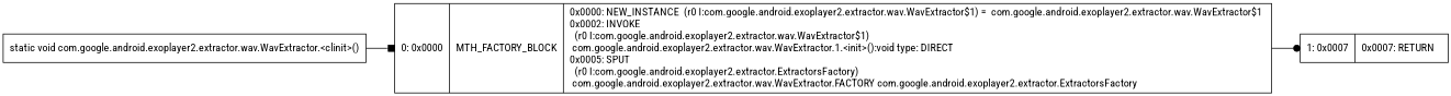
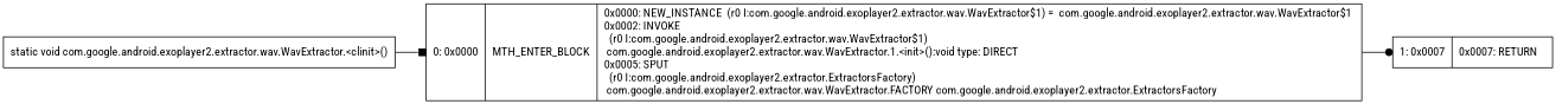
  digraph {
    rankdir=LR
    fontname="Roboto Condensed"
    node [shape=record fontname="Roboto Condensed"]
    edge [fontname="Roboto Condensed"]
-   n1 [label="{0\:\ 0x0000|MTH_FACTORY_BLOCK\l|0x0000: NEW_INSTANCE  (r0 I:com.google.android.exoplayer2.extractor.wav.WavExtractor$1) =  com.google.android.exoplayer2.extractor.wav.WavExtractor$1 \l0x0002: INVOKE  \l  (r0 I:com.google.android.exoplayer2.extractor.wav.WavExtractor$1)\l com.google.android.exoplayer2.extractor.wav.WavExtractor.1.\<init\>():void type: DIRECT \l0x0005: SPUT  \l  (r0 I:com.google.android.exoplayer2.extractor.ExtractorsFactory)\l com.google.android.exoplayer2.extractor.wav.WavExtractor.FACTORY com.google.android.exoplayer2.extractor.ExtractorsFactory \l}"]
+   n1 [label="{0\:\ 0x0000|MTH_ENTER_BLOCK\l|0x0000: NEW_INSTANCE  (r0 I:com.google.android.exoplayer2.extractor.wav.WavExtractor$1) =  com.google.android.exoplayer2.extractor.wav.WavExtractor$1 \l0x0002: INVOKE  \l  (r0 I:com.google.android.exoplayer2.extractor.wav.WavExtractor$1)\l com.google.android.exoplayer2.extractor.wav.WavExtractor.1.\<init\>():void type: DIRECT \l0x0005: SPUT  \l  (r0 I:com.google.android.exoplayer2.extractor.ExtractorsFactory)\l com.google.android.exoplayer2.extractor.wav.WavExtractor.FACTORY com.google.android.exoplayer2.extractor.ExtractorsFactory \l}"]
    n2 [label="{1\:\ 0x0007|0x0007: RETURN   \l}"]
    n3 [label="{static void com.google.android.exoplayer2.extractor.wav.WavExtractor.\<clinit\>() }"]
    n1 -> n2 [arrowhead=dot]
    n3 -> n1 [arrowhead=box]
  }
